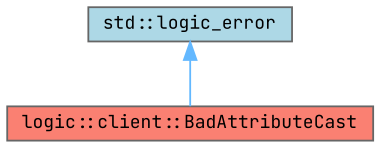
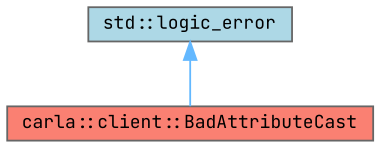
  digraph {
    fontname="JetBrains Mono"
    node [color=gray40 fontname="JetBrains Mono" fontsize=10 shape=box style=filled]
-   n1 [fillcolor=salmon fontcolor=black height=0.2 label="logic::client::BadAttributeCast" width=0.4]
+   n1 [fillcolor=salmon fontcolor=black height=0.2 label="carla::client::BadAttributeCast" width=0.4]
    n2 [fillcolor=lightblue height=0.2 label="std::logic_error" width=0.4]
    n2 -> n1 [color=steelblue1 dir=back fontname="JetBrains Mono" fontsize=10 labelfontname=Helvetica labelfontsize=10 style=solid]
  }
